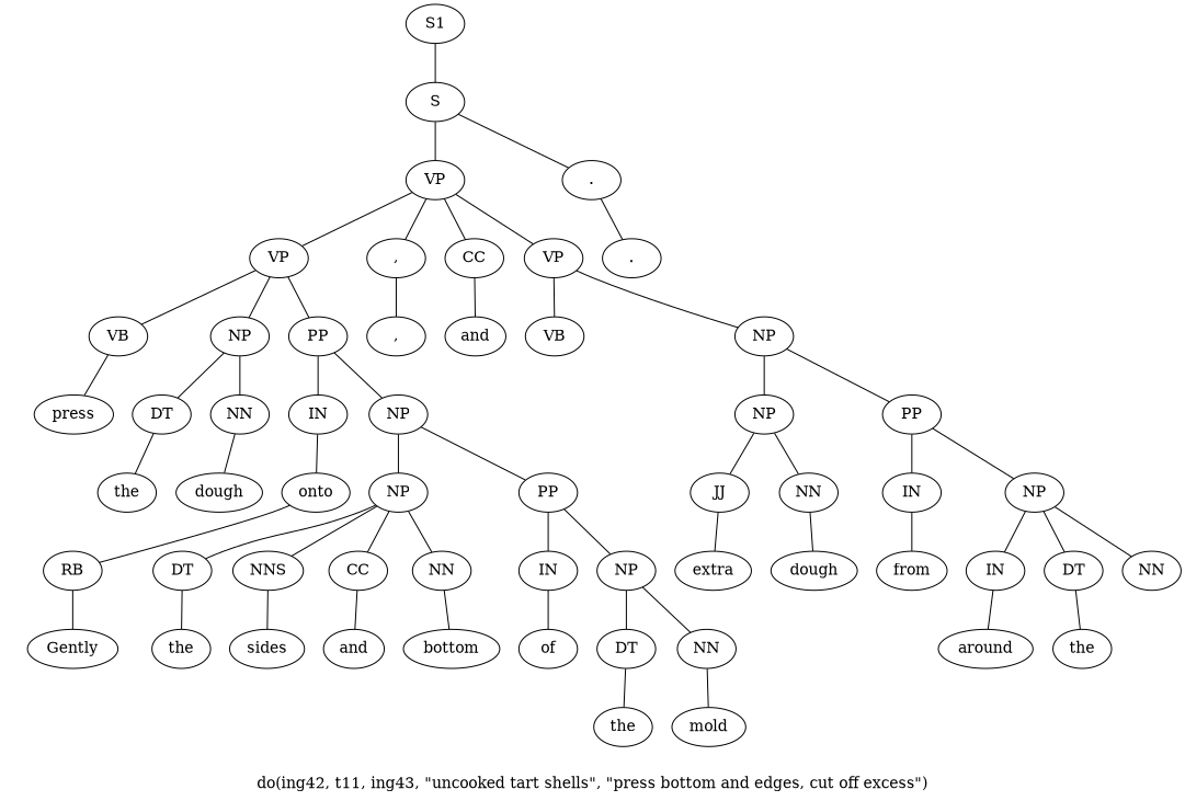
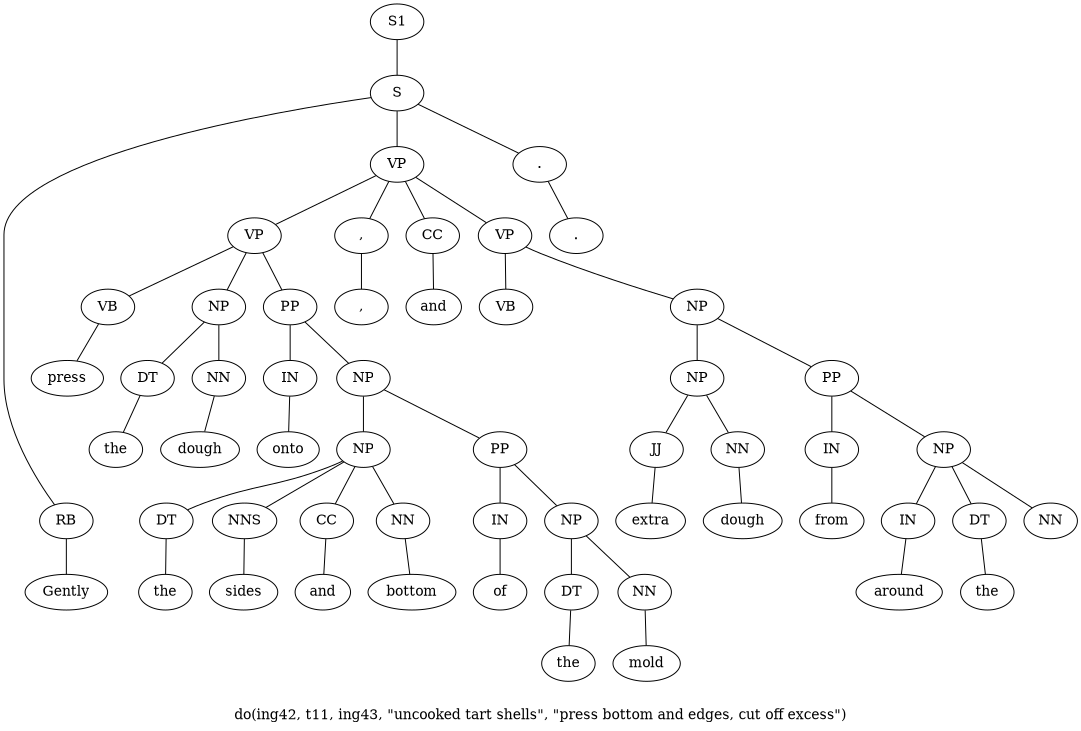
  graph {
    label="do(ing42, t11, ing43, \"uncooked tart shells\", \"press bottom and edges, cut off excess\")"
    n1 [label=S1]
    n2 [label=S]
    n3 [label=RB]
    n4 [label=VP]
    n5 [label="."]
    n6 [label=Gently]
    n7 [label=VP]
    n8 [label=","]
    n9 [label=CC]
    n10 [label=VP]
    n11 [label="."]
    n12 [label=VB]
    n13 [label=NP]
    n14 [label=PP]
    n15 [label=","]
    n16 [label=and]
    n17 [label=VB]
    n18 [label=NP]
    n19 [label=press]
    n20 [label=DT]
    n21 [label=NN]
    n22 [label=IN]
    n23 [label=NP]
    n24 [label=the]
    n25 [label=dough]
    n26 [label=onto]
    n27 [label=NP]
    n28 [label=PP]
    n29 [label=DT]
    n30 [label=NNS]
    n31 [label=CC]
    n32 [label=NN]
    n33 [label=IN]
    n34 [label=NP]
    n35 [label=the]
    n36 [label=sides]
    n37 [label=and]
    n38 [label=bottom]
    n39 [label=of]
    n40 [label=DT]
    n41 [label=NN]
    n42 [label=the]
    n43 [label=mold]
    n44 [label=NP]
    n45 [label=PP]
    n46 [label=JJ]
    n47 [label=NN]
    n48 [label=IN]
    n49 [label=NP]
    n50 [label=extra]
    n51 [label=dough]
    n52 [label=from]
    n53 [label=IN]
    n54 [label=DT]
    n55 [label=NN]
    n56 [label=around]
    n57 [label=the]
    n1 -- n2
-   n26 -- n3
+   n2 -- n3
    n2 -- n4
    n2 -- n5
    n3 -- n6
    n4 -- n7
    n4 -- n8
    n4 -- n9
    n4 -- n10
    n5 -- n11
    n7 -- n12
    n7 -- n13
    n7 -- n14
    n8 -- n15
    n9 -- n16
    n10 -- n17
    n10 -- n18
    n12 -- n19
    n13 -- n20
    n13 -- n21
    n14 -- n22
    n14 -- n23
    n18 -- n44
    n18 -- n45
    n20 -- n24
    n21 -- n25
    n22 -- n26
    n23 -- n27
    n23 -- n28
    n27 -- n29
    n27 -- n30
    n27 -- n31
    n27 -- n32
    n28 -- n33
    n28 -- n34
    n29 -- n35
    n30 -- n36
    n31 -- n37
    n32 -- n38
    n33 -- n39
    n34 -- n40
    n34 -- n41
    n40 -- n42
    n41 -- n43
    n44 -- n46
    n44 -- n47
    n45 -- n48
    n45 -- n49
    n46 -- n50
    n47 -- n51
    n48 -- n52
    n49 -- n53
    n49 -- n54
    n49 -- n55
    n53 -- n56
    n54 -- n57
  }
